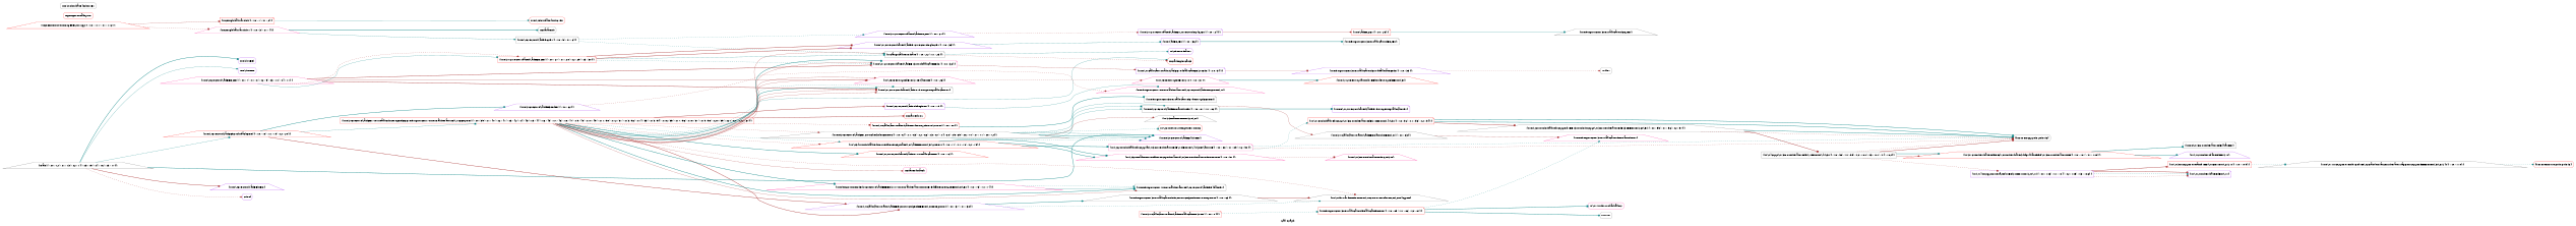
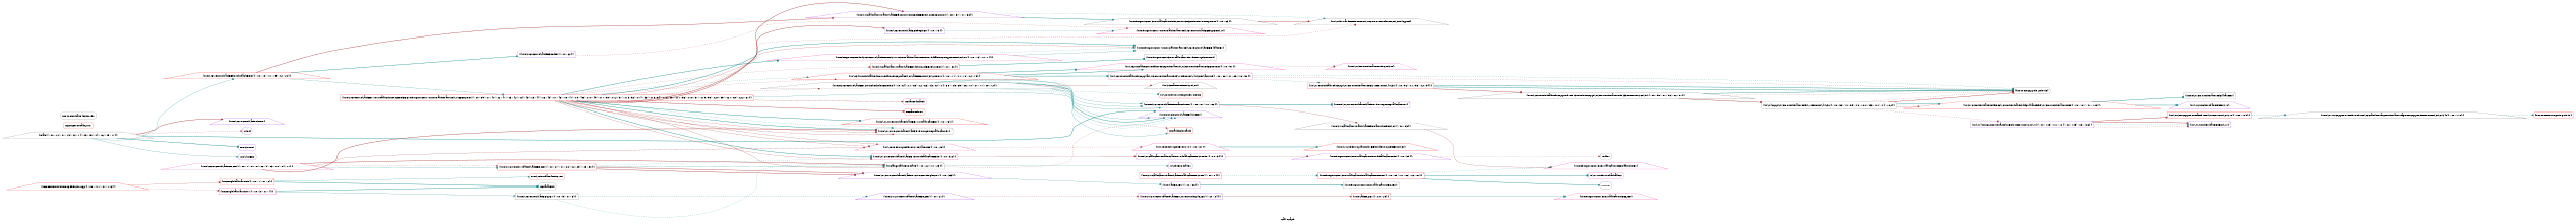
  digraph {
    label="Call Graph"
    rankdir=LR
    node [color=gray40 shape=trapezium]
    edge [arrowhead=diamond color=teal style=bold tailport=s0]
    n1 [color=red label="{__cxx_global_var_init|{<s0>1|<s1>2}}" shape=note]
    n2 [color=red label="{_ZNSt8ios_base4InitC1Ev}" shape=Mrecord]
    n3 [label="{__cxa_atexit}" shape=Mrecord]
    n4 [color=red label="{_ZNSt16allocator_traitsISaIiEE7destroyIiEEvRS0_PT_|{<s0>80}}" shape=note]
    n5 [label="{_ZN9__gnu_cxx13new_allocatorIiE7destroyIiEEvPT_}" shape=note]
    n6 [label="{main|{<s0>12|<s1>13|<s2>14|<s3>15|<s4>16|<s5>17}}"]
    n7 [color=red label="{_ZNSt6vectorIiSaIiEE9push_backERKi|{<s0>18|<s1>19|<s2>20}}"]
    n8 [color=purple label="{_ZNSirsERi}" shape=Mrecord]
    n9 [color=purple label="{_ZNSirsERx}" shape=Mrecord]
    n10 [color=purple label="{_ZNKSt6vectorIiSaIiEE4sizeEv}"]
    n11 [color=purple label="{_ZNSt6vectorIiSaIiEEixEm}"]
    n12 [color=purple label="{printf}" shape=Mrecord]
    n13 [color=red label="{_ZNSt6vectorIiSaIiEE17_M_realloc_insertIJRKiEEEvN9__gnu_cxx17__normal_iteratorIPiS1_EEDpOT_|{<s0>39|<s1>40|<s2>41|<s3>42|<s4>43|<s5>44|<s6>45|<s7>46|<s8>47|<s9>48|<s10>49|<s11>50|<s12>51|<s13>52|<s14>53|<s15>54|<s16>55|<s17>56|<s18>57|<s19>58|<s20>59|<s21>60|<s22>61}}" shape=note]
    n14 [color=purple label="{_ZNSt16allocator_traitsISaIiEE9constructIiJRKiEEEvRS0_PT_DpOT0_|{<s0>37|<s1>38}}"]
-   n15 [color=purple label="{_ZNSt6vectorIiSaIiEE3endEv|{<s0>62}}"]
+   n15 [color=purple label="{_ZNSt6vectorIiSaIiEE3endEv|{<s0>62}}" shape=note]
    n16 [label="{_ZNKSt6vectorIiSaIiEE12_M_check_lenEmPKc|{<s0>64|<s1>65|<s2>66|<s3>67|<s4>68|<s5>69|<s6>70|<s7>71|<s8>72}}"]
    n17 [color=purple label="{_ZNSt6vectorIiSaIiEE5beginEv|{<s0>75}}" shape=note]
    n18 [color=deeppink label="{_ZN9__gnu_cxxmiIPiSt6vectorIiSaIiEEEENS_17__normal_iteratorIT_T0_E15difference_typeERKS8_SB_|{<s0>73|<s1>74}}"]
    n19 [color=red label="{_ZNSt12_Vector_baseIiSaIiEE11_M_allocateEm|{<s0>76}}"]
    n20 [label="{_ZSt7forwardIRKiEOT_RNSt16remove_referenceIS2_E4typeE}"]
    n21 [label="{_ZNK9__gnu_cxx17__normal_iteratorIPiSt6vectorIiSaIiEEE4baseEv}" shape=note]
    n22 [label="{_ZNSt12_Vector_baseIiSaIiEE19_M_get_Tp_allocatorEv}" shape=note]
    n23 [color=red label="{_ZSt34__uninitialized_move_if_noexcept_aIPiS0_SaIiEET0_T_S3_S2_RT1_|{<s0>77|<s1>78|<s2>79}}"]
    n24 [color=red label="{__cxa_begin_catch}" shape=Mrecord]
    n25 [color=deeppink label="{__cxa_end_catch}" shape=Mrecord]
    n26 [color=deeppink label="{_ZSt8_DestroyIPiiEvT_S1_RSaIT0_E|{<s0>26}}"]
    n27 [color=deeppink label="{_ZNSt12_Vector_baseIiSaIiEE13_M_deallocateEPim|{<s0>32}}" shape=note]
    n28 [color=red label="{__cxa_rethrow}" shape=Mrecord]
    n29 [label="{__clang_call_terminate|{<s0>22|<s1>23}}" shape=note]
    n30 [label="{_ZN9__gnu_cxx13new_allocatorIiE9constructIiJRKiEEEvPT_DpOT0_|{<s0>63}}"]
    n31 [color=deeppink label="{_ZN9__gnu_cxx17__normal_iteratorIPiSt6vectorIiSaIiEEEC2ERKS1_}"]
    n32 [color=purple label="{_ZNKSt12_Vector_baseIiSaIiEE19_M_get_Tp_allocatorEv}" shape=note]
    n33 [color=purple label="{_ZNSt12_Vector_baseIiSaIiEEC2Ev|{<s0>21}}"]
    n34 [color=purple label="{_ZNSt12_Vector_baseIiSaIiEE12_Vector_implC2Ev|{<s0>24}}" shape=note]
    n35 [color=red label="{_ZNSaIiEC2Ev|{<s0>25}}" shape=note]
-   n36 [label="{_ZN9__gnu_cxx13new_allocatorIiEC2Ev}"]
+   n36 [color=deeppink label="{_ZN9__gnu_cxx13new_allocatorIiEC2Ev}"]
    n37 [color=deeppink label="{_ZSt22__uninitialized_copy_aISt13move_iteratorIPiES1_iET0_T_S4_S3_RSaIT1_E|{<s0>88|<s1>89|<s2>90}}" shape=note]
    n38 [label="{llvm.memcpy.p0i8.p0i8.i64}" shape=Mrecord]
    n39 [color=red label="{_ZSt18uninitialized_copyISt13move_iteratorIPiES1_ET0_T_S4_S3_|{<s0>92|<s1>93|<s2>94}}" shape=note]
    n40 [label="{_ZNSt20__uninitialized_copyILb1EE13__uninit_copyISt13move_iteratorIPiES3_EET0_T_S6_S5_|{<s0>95|<s1>96|<s2>97}}"]
    n41 [label="{_ZSt4copyISt13move_iteratorIPiES1_ET0_T_S4_S3_|{<s0>98|<s1>99|<s2>100|<s3>101|<s4>102}}" shape=note]
    n42 [color=red label="{_ZSt12__miter_baseIPiEDTcl12__miter_basecldtfp_4baseEEESt13move_iteratorIT_E|{<s0>107|<s1>108}}"]
    n43 [label="{_ZNKSt13move_iteratorIPiE4baseEv}" shape=note]
    n44 [color=purple label="{_ZSt12__miter_baseIPiET_S1_}"]
    n45 [color=purple label="{_ZNSt12_Vector_baseIiSaIiEE12_Vector_implD2Ev|{<s0>33}}"]
    n46 [color=purple label="{_ZNSaIiED2Ev|{<s0>36}}" shape=note]
    n47 [label="{_ZN9__gnu_cxx13new_allocatorIiED2Ev}" shape=note]
    n48 [color=deeppink label="{_ZNSt13move_iteratorIPiEC2ES0_}"]
    n49 [color=red label="{_ZSt20__throw_length_errorPKc}" shape=Mrecord]
    n50 [label="{_ZNKSt6vectorIiSaIiEE8max_sizeEv|{<s0>81|<s1>82}}" shape=note]
    n51 [label="{_ZSt3maxImERKT_S2_S2_}"]
    n52 [color=deeppink label="{_ZSt32__make_move_if_noexcept_iteratorIiSt13move_iteratorIPiEET0_PT_|{<s0>91}}"]
    n53 [color=deeppink label="{_ZSt8_DestroyIPiEvT_S1_|{<s0>31}}"]
    n54 [color=purple label="{_ZNSt16allocator_traitsISaIiEE10deallocateERS0_Pim|{<s0>34}}" shape=note]
    n55 [color=purple label="{_ZSt9terminatev}" shape=Mrecord]
    n56 [label="{_ZNSt16allocator_traitsISaIiEE8max_sizeERKS0_|{<s0>83}}"]
    n57 [color=red label="{_ZNSt16allocator_traitsISaIiEE8allocateERS0_m|{<s0>84}}" shape=note]
    n58 [color=red label="{_ZN9__gnu_cxx13new_allocatorIiE8allocateEmPKv|{<s0>85|<s1>86|<s2>87}}" shape=note]
    n59 [color=red label="{_ZNSt12_Destroy_auxILb1EE9__destroyIPiEEvT_S3_}"]
    n60 [color=purple label="{_ZN9__gnu_cxx13new_allocatorIiE10deallocateEPim|{<s0>35}}"]
    n61 [color=deeppink label="{_ZNK9__gnu_cxx13new_allocatorIiE8max_sizeEv}"]
    n62 [color=deeppink label="{_ZSt17__throw_bad_allocv}" shape=Mrecord]
    n63 [label="{_Znwm}" shape=Mrecord]
-   n64 [color=deeppink label="{__cxx_global_var_init.1|{<s0>3|<s1>4}}"]
+   n64 [color=deeppink label="{__cxx_global_var_init.1|{<s0>3|<s1>4}}" shape=note]
    n65 [label="{_ZNSt6vectorIiSaIiEEC2Ev|{<s0>5|<s1>6}}" shape=note]
    n66 [color=purple label="{_ZSt14__copy_move_a2ILb1EPiS0_ET1_T0_S2_S1_|{<s0>103|<s1>104|<s2>105|<s3>106}}" shape=note]
    n67 [color=red label="{_ZSt13__copy_move_aILb1EPiS0_ET1_T0_S2_S1_|{<s0>109}}" shape=note]
    n68 [color=purple label="{_ZSt12__niter_baseIPiET_S1_}" shape=note]
    n69 [color=red label="{llvm.memmove.p0i8.p0i8.i64}" shape=Mrecord]
    n70 [color=red label="{__gxx_personality_v0}" shape=Mrecord]
    n71 [label="{_ZNSt11__copy_moveILb1ELb1ESt26random_access_iterator_tagE8__copy_mIiEEPT_PKS3_S6_S4_|{<s0>110}}"]
    n72 [label="{_ZdlPv}" shape=Mrecord]
    n73 [label="{_ZNSt8ios_base4InitD1Ev}" shape=Mrecord]
    n74 [color=red label="{_GLOBAL__sub_I_msg555_2_0.cpp|{<s0>111|<s1>112}}"]
    n75 [color=deeppink label="{_ZNSt6vectorIiSaIiEED2Ev|{<s0>7|<s1>8|<s2>9|<s3>10|<s4>11}}"]
    n76 [color=red label="{_ZNSt12_Vector_baseIiSaIiEED2Ev|{<s0>27|<s1>28|<s2>29|<s3>30}}" shape=note]
    n1 -> n2 [style=solid]
+   n1 -> n3 [arrowhead=box tailport=s1]
    n4 -> n5 [arrowhead=box]
    n6 -> n7 [arrowhead=box style=solid]
    n6 -> n8 [arrowhead=box tailport=s1]
    n6 -> n9 [style=solid tailport=s2]
    n6 -> n10 [tailport=s3]
    n6 -> n11 [color=brown tailport=s4]
    n6 -> n12 [color=brown style=dashed tailport=s5]
    n7 -> n13 [arrowhead=box style=solid tailport=s2]
    n7 -> n14 [color=brown]
    n7 -> n15 [tailport=s1]
    n13 -> n4 [arrowhead=box color=brown style=dashed tailport=s13]
    n13 -> n14 [color=brown tailport=s5]
    n13 -> n16 [color=brown style=dashed]
    n13 -> n17 [color=brown tailport=s1]
    n13 -> n18 [arrowhead=box tailport=s2]
    n13 -> n19 [arrowhead=box tailport=s3]
    n13 -> n20 [arrowhead=box color=brown style=dashed tailport=s4]
    n13 -> n21 [color=brown style=solid tailport=s6]
    n13 -> n21 [arrowhead=box tailport=s9]
    n13 -> n22 [color=brown style=solid tailport=s7]
    n13 -> n22 [arrowhead=box color=brown style=solid tailport=s10]
    n13 -> n22 [arrowhead=box tailport=s15]
    n13 -> n22 [arrowhead=box style=dashed tailport=s19]
    n13 -> n23 [color=brown style=dashed tailport=s8]
    n13 -> n23 [style=dashed tailport=s11]
    n13 -> n24 [style=solid tailport=s12]
    n13 -> n25 [color=brown style=solid tailport=s14]
    n13 -> n26 [arrowhead=box color=brown style=solid tailport=s16]
    n13 -> n26 [color=brown style=solid tailport=s20]
    n13 -> n27 [arrowhead=box color=brown style=solid tailport=s17]
    n13 -> n27 [arrowhead=box tailport=s21]
    n13 -> n28 [color=brown tailport=s18]
    n13 -> n29 [color=brown style=solid tailport=s22]
    n14 -> n20 [style=dashed]
    n14 -> n30 [tailport=s1]
    n15 -> n31 [color=brown style=dashed]
    n16 -> n10 [style=dashed tailport=s1]
    n16 -> n10 [arrowhead=box style=solid tailport=s3]
    n16 -> n10 [tailport=s4]
    n16 -> n10 [style=solid tailport=s6]
    n16 -> n49 [arrowhead=box style=dashed tailport=s2]
    n16 -> n50 [style=solid]
    n16 -> n50 [arrowhead=box style=solid tailport=s7]
    n16 -> n50 [style=solid tailport=s8]
    n16 -> n51 [color=brown style=solid tailport=s5]
    n17 -> n31 [arrowhead=box style=solid]
    n18 -> n21 [arrowhead=box style=solid]
    n18 -> n21 [style=dashed tailport=s1]
    n23 -> n37 [arrowhead=box tailport=s2]
    n23 -> n52
    n23 -> n52 [arrowhead=box tailport=s1]
    n26 -> n53 [color=brown style=dashed]
    n27 -> n54 [color=brown style=solid]
    n29 -> n24 [color=brown style=dashed]
    n29 -> n55 [style=solid tailport=s1]
    n30 -> n20 [color=brown]
    n33 -> n34 [color=brown style=dashed]
    n34 -> n35 [color=brown style=solid]
    n35 -> n36 [arrowhead=box style=solid]
    n37 -> n38 [arrowhead=box color=brown style=dashed]
    n37 -> n38 [arrowhead=box style=dashed tailport=s1]
    n37 -> n39 [style=dashed tailport=s2]
    n39 -> n38
    n39 -> n38 [arrowhead=box tailport=s1]
    n39 -> n40 [arrowhead=box color=brown tailport=s2]
    n40 -> n38 [arrowhead=box color=brown style=dashed]
    n40 -> n38 [tailport=s1]
    n40 -> n41 [arrowhead=box color=brown tailport=s2]
    n41 -> n38 [arrowhead=box color=brown]
    n41 -> n38 [arrowhead=box color=brown style=dashed tailport=s2]
    n41 -> n42 [color=brown style=solid tailport=s1]
    n41 -> n42 [tailport=s3]
    n41 -> n66 [arrowhead=box color=brown style=dashed tailport=s4]
    n42 -> n43 [arrowhead=box]
    n42 -> n44 [tailport=s1]
    n45 -> n46 [arrowhead=box style=solid]
    n46 -> n47
    n50 -> n32 [arrowhead=box]
    n50 -> n56 [color=brown style=solid tailport=s1]
    n52 -> n48 [arrowhead=box color=brown style=dashed]
    n53 -> n59
    n54 -> n60 [arrowhead=box color=brown style=solid]
    n56 -> n61 [arrowhead=box color=brown style=solid]
    n57 -> n58 [arrowhead=box style=dashed]
    n58 -> n61 [style=dashed]
    n58 -> n62 [arrowhead=box tailport=s1]
    n58 -> n63 [tailport=s2]
    n60 -> n72 [color=brown style=dashed]
    n64 -> n3 [tailport=s1]
    n64 -> n65 [style=solid]
    n65 -> n29 [arrowhead=box style=dashed tailport=s1]
    n65 -> n33 [style=dashed]
    n66 -> n67 [color=brown tailport=s3]
    n66 -> n68 [arrowhead=box color=brown style=dashed]
    n66 -> n68 [arrowhead=box style=dashed tailport=s1]
    n66 -> n68 [color=brown tailport=s2]
    n67 -> n71 [arrowhead=box style=dashed]
    n71 -> n69 [style=dashed]
    n74 -> n1 [arrowhead=box color=brown style=solid]
    n74 -> n64 [arrowhead=box color=brown style=dashed tailport=s1]
    n75 -> n22 [arrowhead=box color=brown]
    n75 -> n26 [color=brown style=solid tailport=s1]
-   n75 -> n27 [color=brown tailport=s4]
+   n75 -> n29 [color=brown tailport=s4]
    n75 -> n76 [arrowhead=box style=solid tailport=s2]
    n75 -> n76 [color=brown style=dashed tailport=s3]
    n76 -> n27 [arrowhead=box style=dashed]
    n76 -> n29 [arrowhead=box style=solid tailport=s3]
    n76 -> n45 [arrowhead=box color=brown tailport=s1]
    n76 -> n45 [arrowhead=box color=brown tailport=s2]
  }
